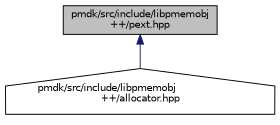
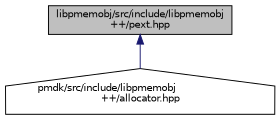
  digraph {
    node [color=black fontname=Helvetica fontsize=10 style=filled]
-   n1 [fillcolor=grey75 fontcolor=black height=0.2 label="pmdk/src/include/libpmemobj\l++/pext.hpp" shape=box width=0.4]
+   n1 [fillcolor=grey75 fontcolor=black height=0.2 label="libpmemobj/src/include/libpmemobj\l++/pext.hpp" shape=box width=0.4]
    n2 [fillcolor=white height=0.2 label="pmdk/src/include/libpmemobj\l++/allocator.hpp" shape=house width=0.4]
    n1 -> n2 [color=midnightblue dir=back fontname=Helvetica fontsize=10 labelfontname=Helvetica labelfontsize=10 style=solid]
  }
